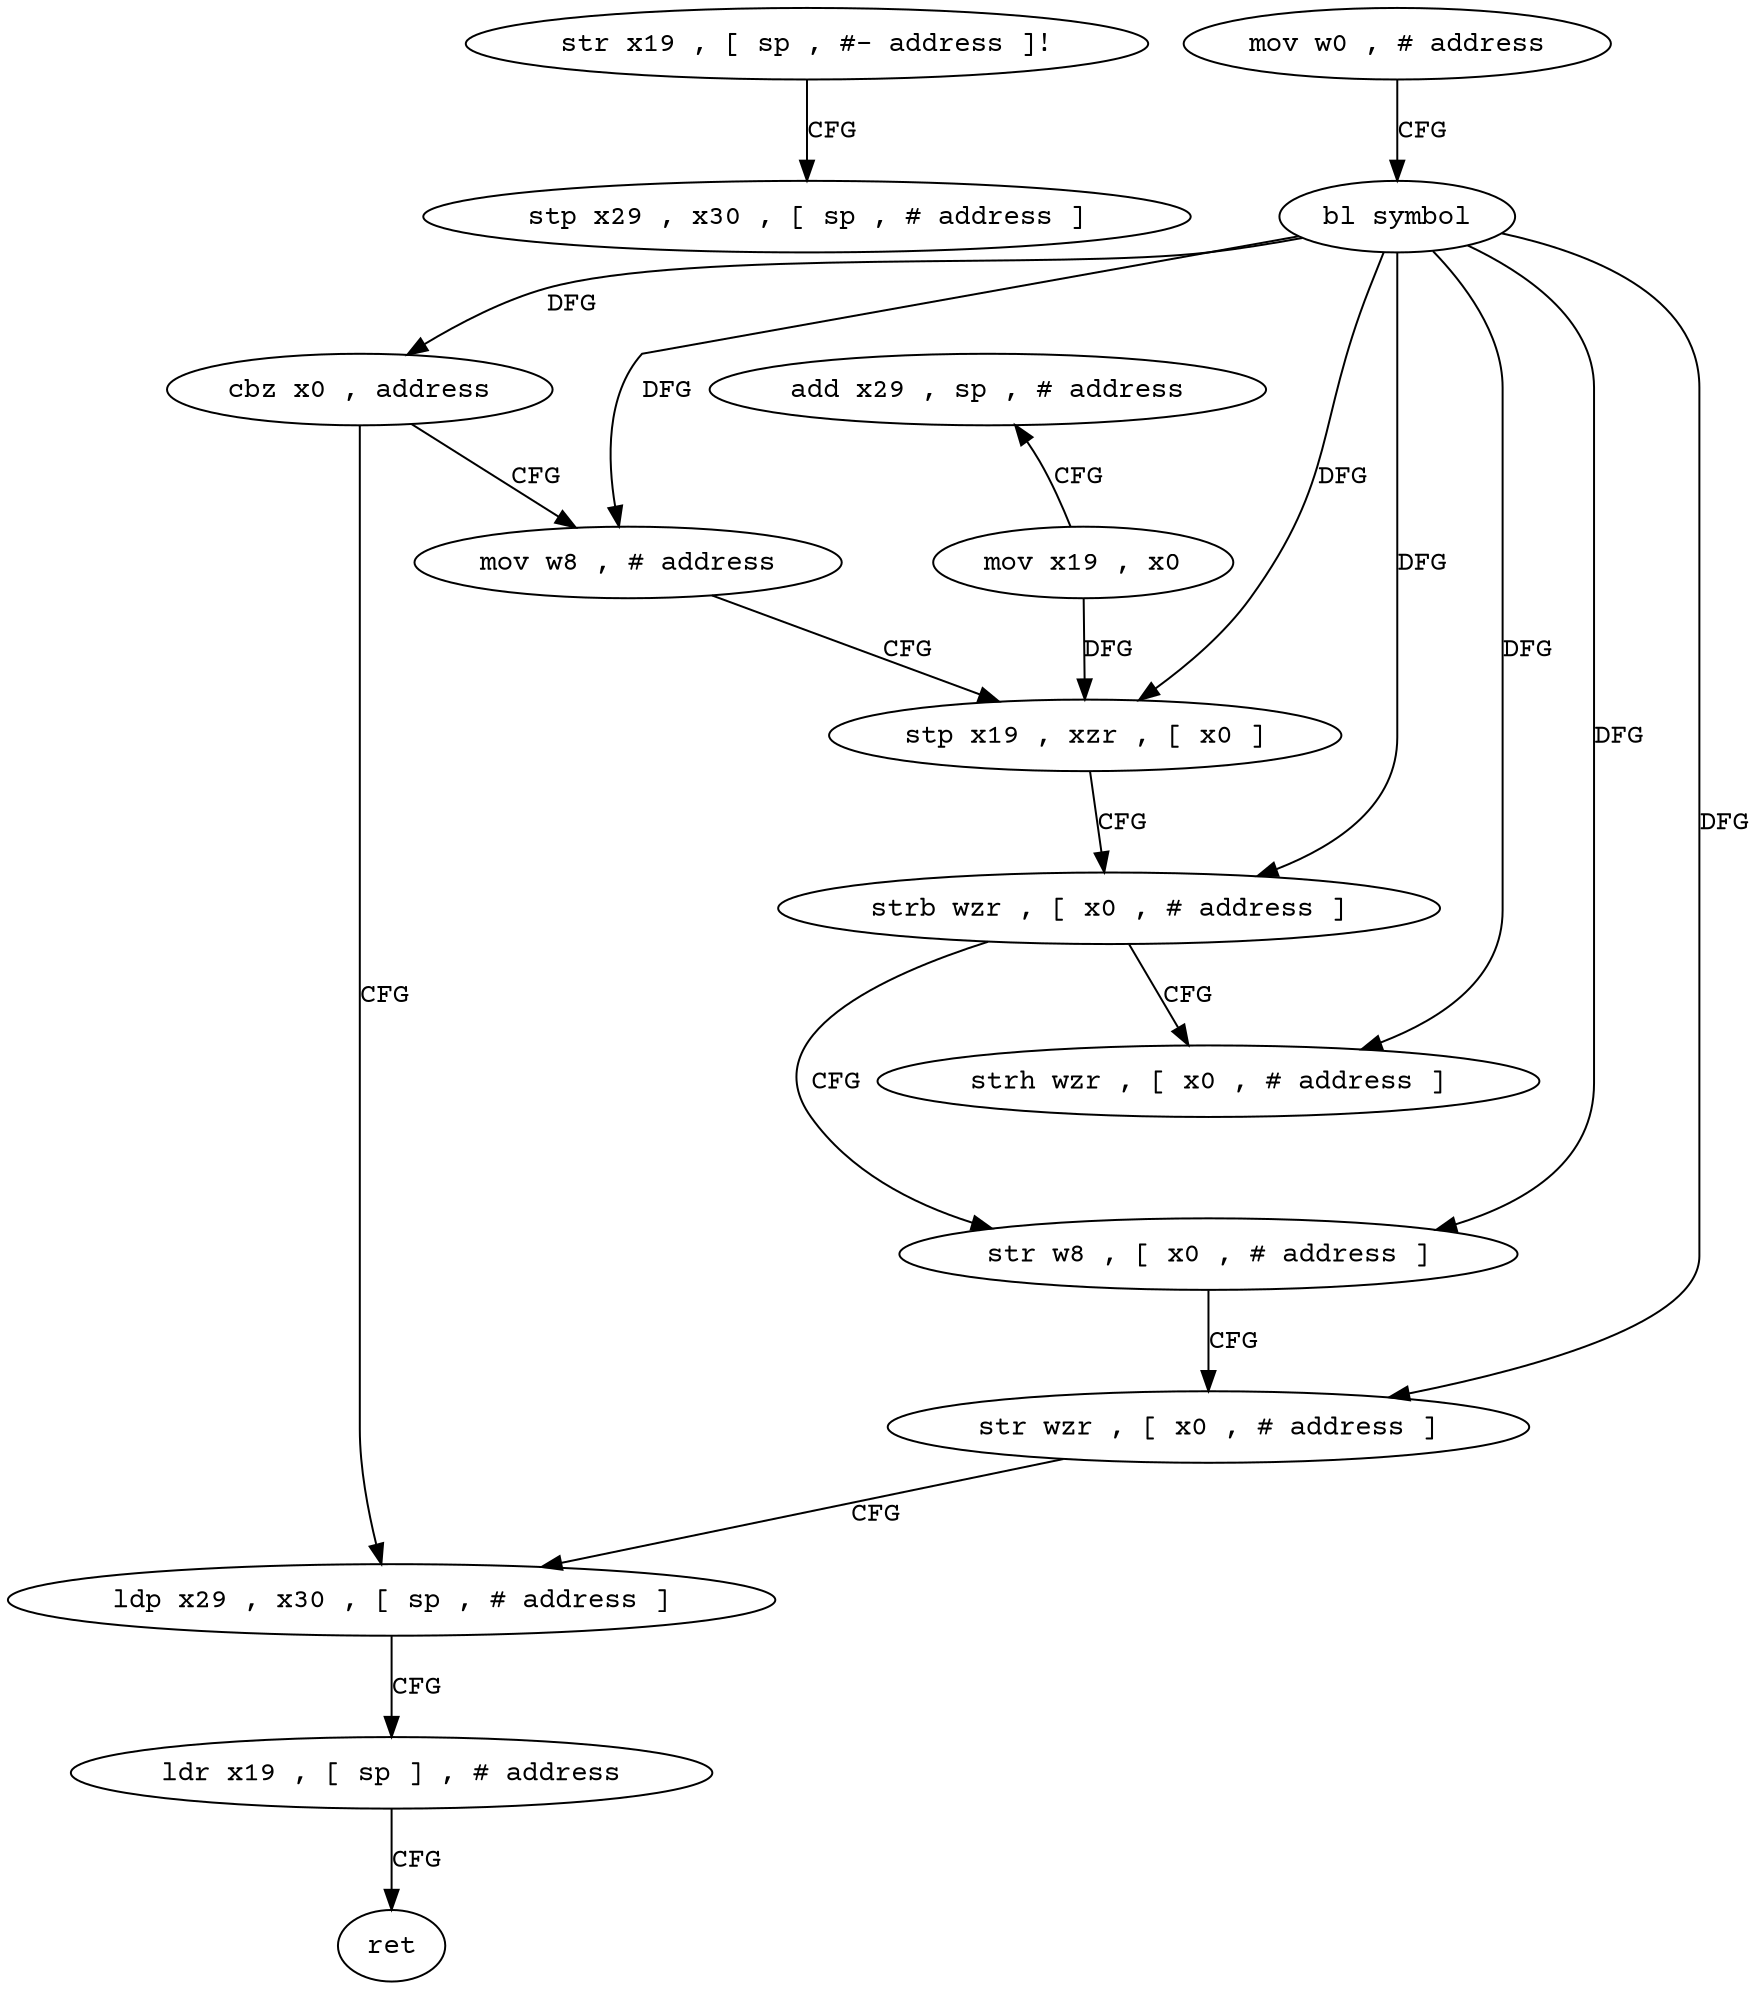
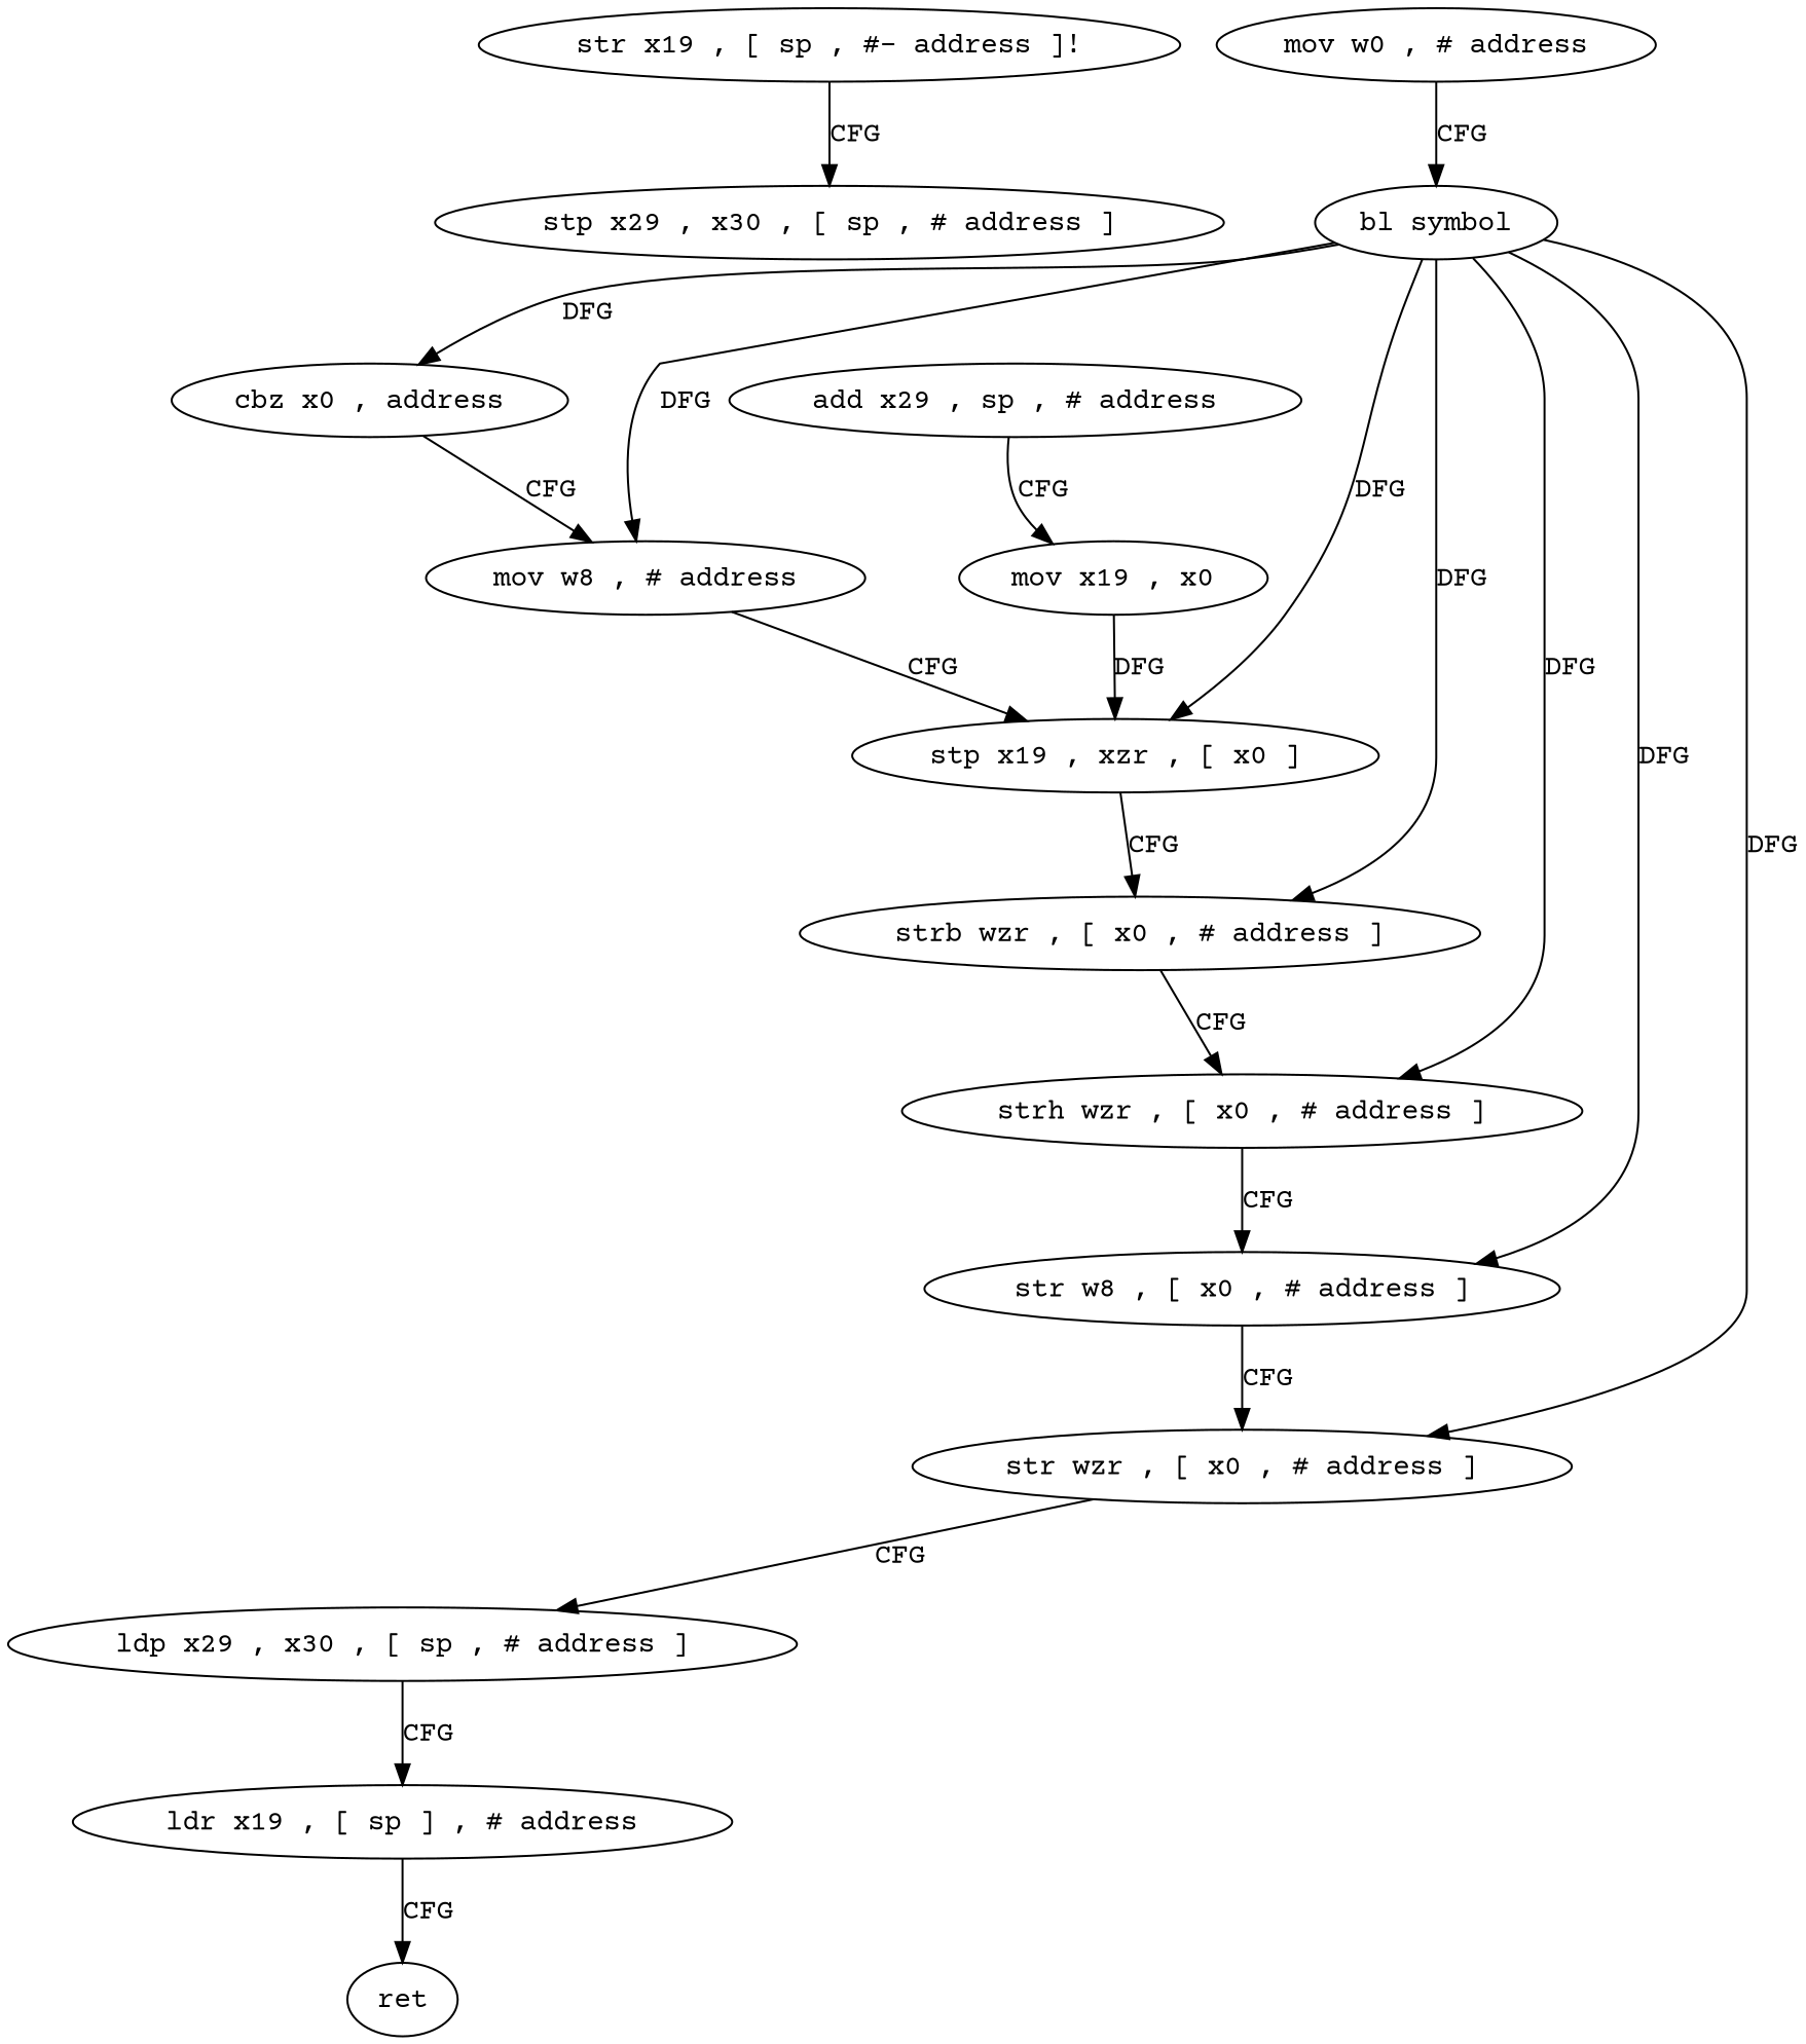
  digraph {
    fontname="Courier Prime"
    node [fontname="Courier Prime"]
    edge [fontname="Courier Prime"]
    n1 [label="str x19 , [ sp , #- address ]!"]
    n2 [label="stp x29 , x30 , [ sp , # address ]"]
    n3 [label="add x29 , sp , # address"]
    n4 [label="mov x19 , x0"]
    n5 [label="stp x19 , xzr , [ x0 ]"]
    n6 [label="mov w0 , # address"]
    n7 [label="bl symbol"]
    n8 [label="strb wzr , [ x0 , # address ]"]
    n9 [label="cbz x0 , address"]
    n10 [label="strh wzr , [ x0 , # address ]"]
    n11 [label="str w8 , [ x0 , # address ]"]
    n12 [label="str wzr , [ x0 , # address ]"]
    n13 [label="mov w8 , # address"]
    n14 [label="ldp x29 , x30 , [ sp , # address ]"]
    n15 [label=ret]
    n16 [label="ldr x19 , [ sp ] , # address"]
    n1 -> n2 [label=CFG]
-   n4 -> n3 [label=CFG]
+   n3 -> n4 [label=CFG]
    n4 -> n5 [label=DFG]
    n5 -> n8 [label=CFG]
    n6 -> n7 [label=CFG]
    n7 -> n5 [label=DFG]
    n7 -> n8 [label=DFG]
    n7 -> n9 [label=DFG]
    n7 -> n10 [label=DFG]
    n7 -> n11 [label=DFG]
    n7 -> n12 [label=DFG]
    n7 -> n13 [label=DFG]
    n8 -> n10 [label=CFG]
    n9 -> n13 [label=CFG]
-   n9 -> n14 [label=CFG]
-   n8 -> n11 [label=CFG]
+   n10 -> n11 [label=CFG]
    n11 -> n12 [label=CFG]
    n12 -> n14 [label=CFG]
    n13 -> n5 [label=CFG]
    n14 -> n16 [label=CFG]
    n16 -> n15 [label=CFG]
  }
